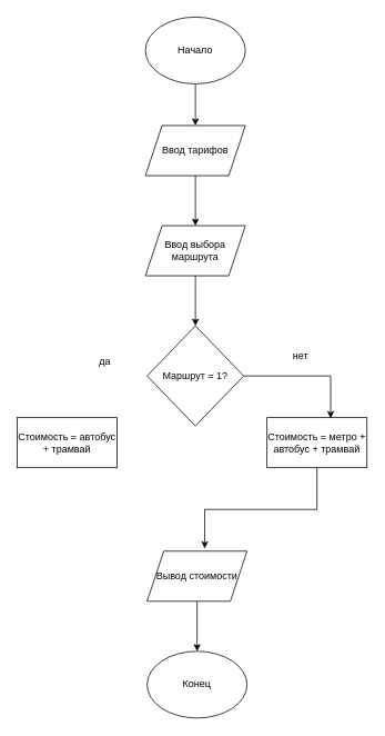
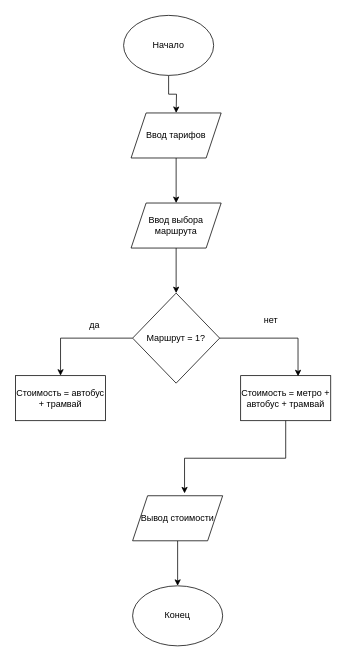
  <mxCell id="0" />
  <mxCell id="1" parent="0" />
  <mxCell id="2" style="edgeStyle=orthogonalEdgeStyle;rounded=0;orthogonalLoop=1;jettySize=auto;html=1;exitX=0.5;exitY=1;exitDx=0;exitDy=0;" edge="1" parent="1" source="3"><mxGeometry relative="1" as="geometry"><mxPoint x="234" y="150" as="targetPoint" /></mxGeometry></mxCell>
- <mxCell id="3" value="Начало" style="ellipse;whiteSpace=wrap;html=1;" vertex="1" parent="1"><mxGeometry x="174" width="120" height="80" as="geometry" y="20" /></mxCell>
+ <mxCell id="3" value="Начало" style="ellipse;whiteSpace=wrap;html=1;" vertex="1" parent="1"><mxGeometry x="164" y="20" width="120" height="80" as="geometry" /></mxCell>
  <mxCell id="4" style="edgeStyle=orthogonalEdgeStyle;rounded=0;orthogonalLoop=1;jettySize=auto;html=1;exitX=0.5;exitY=1;exitDx=0;exitDy=0;" edge="1" parent="1"><mxGeometry relative="1" as="geometry"><mxPoint x="234" y="270" as="targetPoint" /><mxPoint x="234" y="210" as="sourcePoint" /></mxGeometry></mxCell>
  <mxCell id="5" value="Ввод тарифов" style="shape=parallelogram;perimeter=parallelogramPerimeter;whiteSpace=wrap;html=1;fixedSize=1;" vertex="1" parent="1"><mxGeometry x="174" y="150" width="120" height="60" as="geometry" /></mxCell>
  <mxCell id="6" style="edgeStyle=orthogonalEdgeStyle;rounded=0;orthogonalLoop=1;jettySize=auto;html=1;exitX=0.5;exitY=1;exitDx=0;exitDy=0;entryX=0.5;entryY=0;entryDx=0;entryDy=0;" edge="1" parent="1" source="7" target="9"><mxGeometry relative="1" as="geometry" /></mxCell>
  <mxCell id="7" value="Ввод выбора маршрута" style="shape=parallelogram;perimeter=parallelogramPerimeter;whiteSpace=wrap;html=1;fixedSize=1;" vertex="1" parent="1"><mxGeometry x="174" y="270" width="120" height="60" as="geometry" /></mxCell>
+ <mxCell id="8" style="edgeStyle=orthogonalEdgeStyle;rounded=0;orthogonalLoop=1;jettySize=auto;html=1;exitX=0;exitY=0.5;exitDx=0;exitDy=0;entryX=0.5;entryY=0;entryDx=0;entryDy=0;" edge="1" parent="1" source="9" target="10"><mxGeometry relative="1" as="geometry" /></mxCell>
  <mxCell id="9" value="Маршрут = 1?" style="rhombus;whiteSpace=wrap;html=1;" vertex="1" parent="1"><mxGeometry x="176" y="390" width="116" height="120" as="geometry" /></mxCell>
  <mxCell id="10" value="Стоимость = автобус + трамвай" style="rounded=0;whiteSpace=wrap;html=1;" vertex="1" parent="1"><mxGeometry x="20" y="500" width="120" height="60" as="geometry" /></mxCell>
  <mxCell id="11" value="Стоимость = метро + автобус + трамвай" style="rounded=0;whiteSpace=wrap;html=1;" vertex="1" parent="1"><mxGeometry x="320" y="500" width="120" height="60" as="geometry" /></mxCell>
  <mxCell id="12" style="edgeStyle=orthogonalEdgeStyle;rounded=0;orthogonalLoop=1;jettySize=auto;html=1;exitX=1;exitY=0.5;exitDx=0;exitDy=0;entryX=0.637;entryY=0.013;entryDx=0;entryDy=0;entryPerimeter=0;" edge="1" parent="1" source="9" target="11"><mxGeometry relative="1" as="geometry" /></mxCell>
  <mxCell id="13" value="да" style="text;html=1;align=center;verticalAlign=middle;resizable=0;points=[];autosize=1;strokeColor=none;fillColor=none;" vertex="1" parent="1"><mxGeometry x="105" y="418" width="40" height="30" as="geometry" /></mxCell>
  <mxCell id="14" value="нет&lt;div&gt;&lt;br&gt;&lt;/div&gt;" style="text;html=1;align=center;verticalAlign=middle;resizable=0;points=[];autosize=1;strokeColor=none;fillColor=none;" vertex="1" parent="1"><mxGeometry x="340" y="413" width="40" height="40" as="geometry" /></mxCell>
  <mxCell id="15" style="edgeStyle=orthogonalEdgeStyle;rounded=0;orthogonalLoop=1;jettySize=auto;html=1;exitX=0.5;exitY=1;exitDx=0;exitDy=0;entryX=0.5;entryY=0;entryDx=0;entryDy=0;" edge="1" parent="1" source="16" target="18"><mxGeometry relative="1" as="geometry" /></mxCell>
  <mxCell id="16" value="Вывод стоимости" style="shape=parallelogram;perimeter=parallelogramPerimeter;whiteSpace=wrap;html=1;fixedSize=1;" vertex="1" parent="1"><mxGeometry x="176" y="660" width="120" height="60" as="geometry" /></mxCell>
  <mxCell id="17" style="edgeStyle=orthogonalEdgeStyle;rounded=0;orthogonalLoop=1;jettySize=auto;html=1;exitX=0.5;exitY=1;exitDx=0;exitDy=0;entryX=0.577;entryY=-0.053;entryDx=0;entryDy=0;entryPerimeter=0;" edge="1" parent="1" source="11" target="16"><mxGeometry relative="1" as="geometry" /></mxCell>
  <mxCell id="18" value="Конец" style="ellipse;whiteSpace=wrap;html=1;" vertex="1" parent="1"><mxGeometry x="176" y="780" width="120" height="80" as="geometry" /></mxCell>
